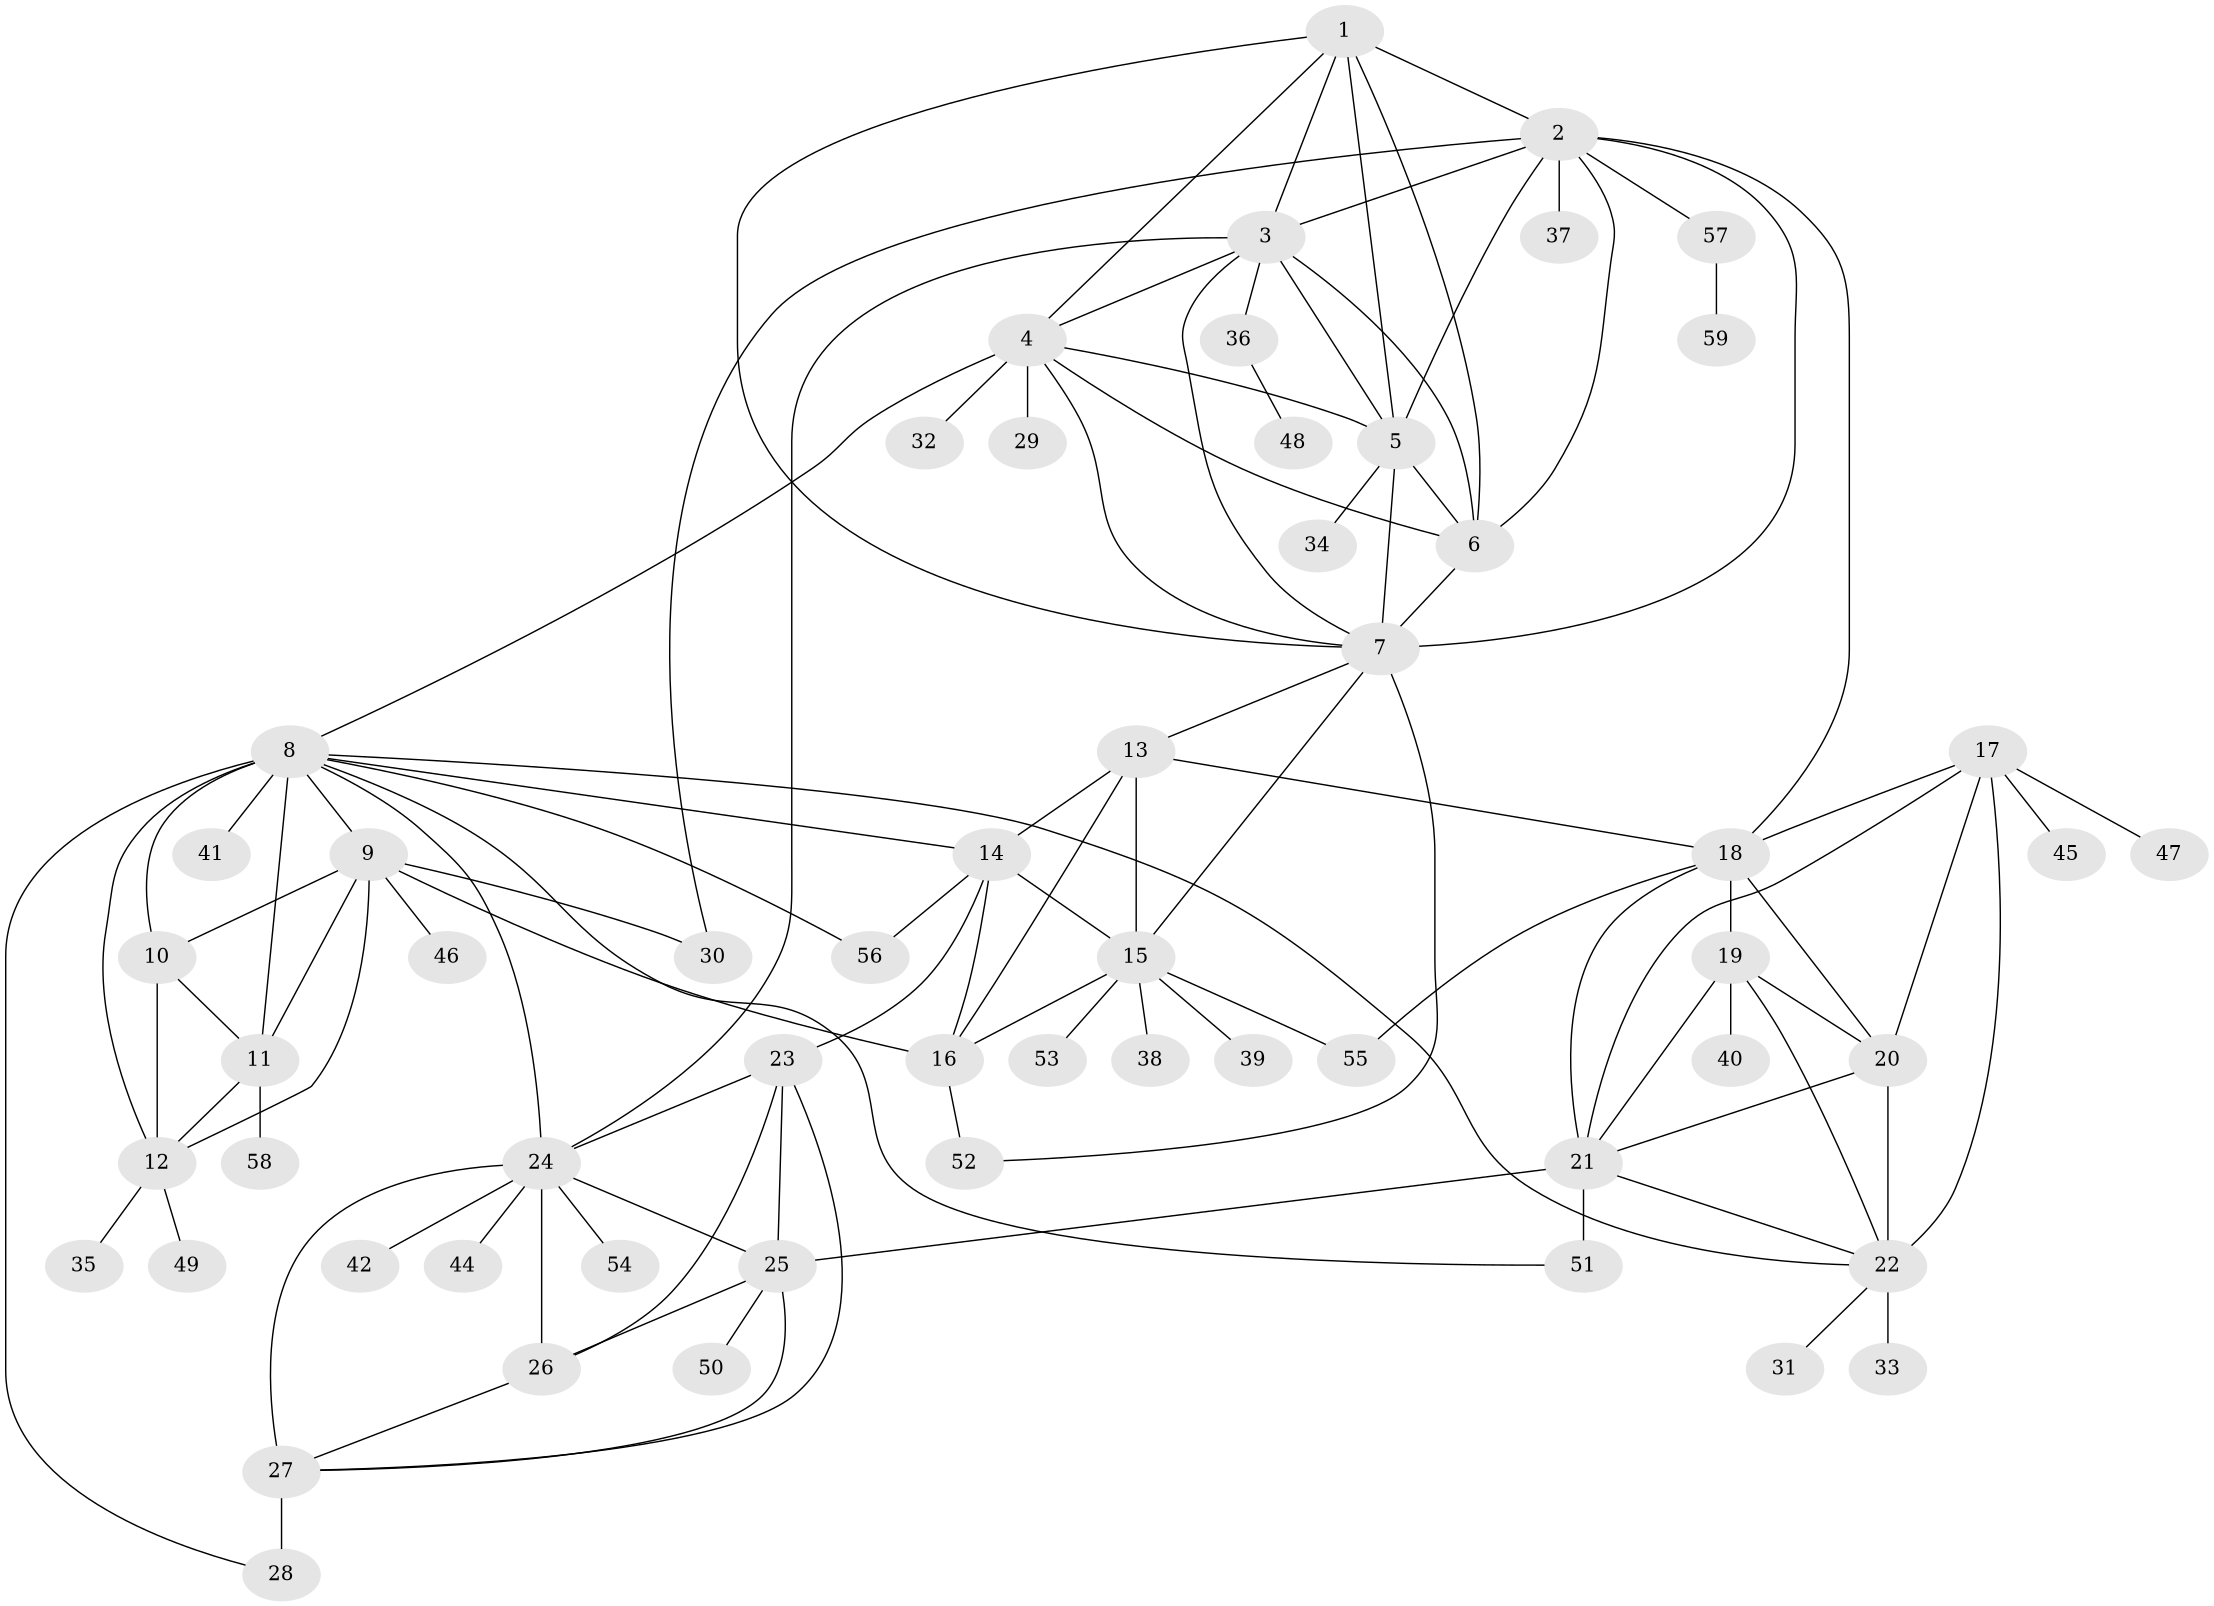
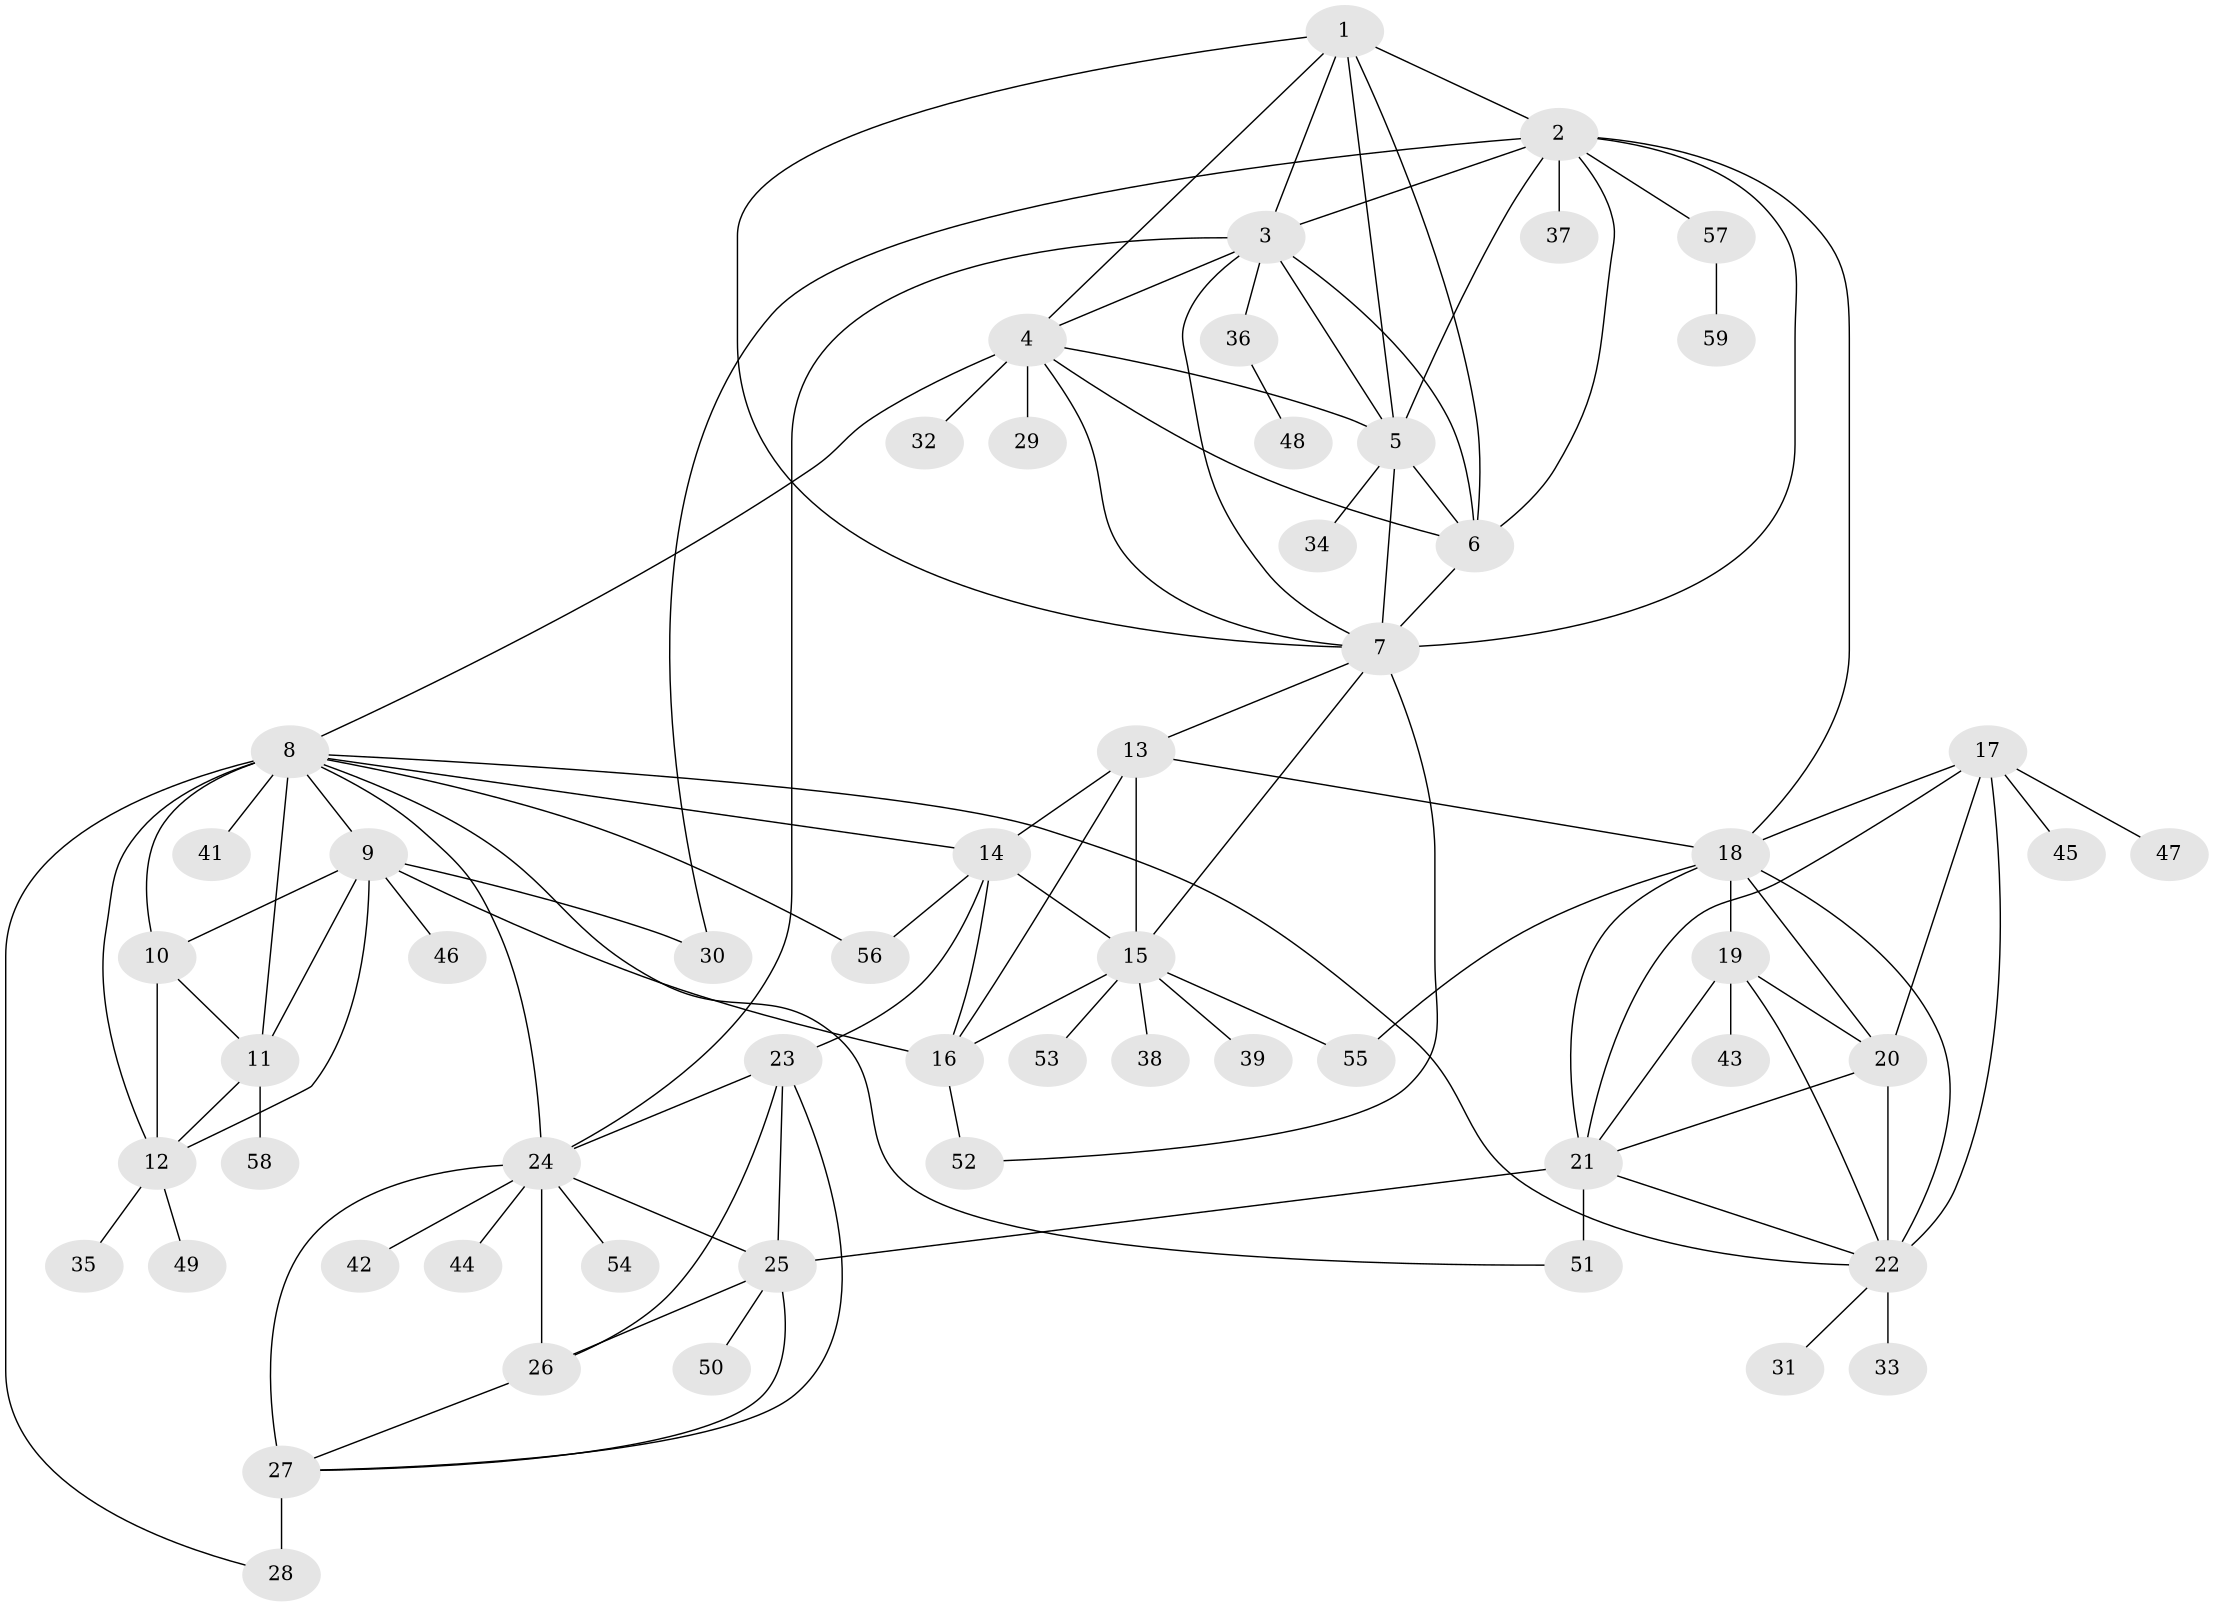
  graph {
    node [color=gray90 style=filled]
    edge [weight=1.0]
    1
    2
    3
    4
    5
    6
    7
    18
    30
    37
    57
    24
    36
    8
    29
    32
    34
    13
    15
    52
    22
    55
    19
    20
    21
    59
    25
    26
    27
    42
    44
    54
    48
    9
    10
    11
    12
    14
    28
    41
    51
    56
    16
    38
    39
    53
    46
    58
    35
    49
    23
    31
    33
    17
    45
    47
-   43 [label=40]
+   43
    50
    1 -- 2
    1 -- 3
    1 -- 4
    1 -- 5
    1 -- 6
    1 -- 7
    2 -- 3
    2 -- 5
    2 -- 6
    2 -- 7
    2 -- 18
    2 -- 30
    2 -- 37 [weight=2.0]
    2 -- 57
    3 -- 4
    3 -- 5
    3 -- 6
    3 -- 7
    3 -- 24
    3 -- 36
    4 -- 5
    4 -- 6
    4 -- 7
    4 -- 8
    4 -- 29 [weight=7.0]
    4 -- 32
    5 -- 6
    5 -- 7
    5 -- 34
    6 -- 7
    7 -- 13
    7 -- 15
    7 -- 52
+   18 -- 22 [weight=2.0]
    18 -- 55
    18 -- 19 [weight=2.0]
    18 -- 20 [weight=3.0]
    18 -- 21 [weight=2.0]
    57 -- 59
    24 -- 25 [weight=3.0]
    24 -- 26 [weight=5.0]
    24 -- 27 [weight=3.0]
    24 -- 42 [weight=6.0]
    24 -- 44
    24 -- 54
    36 -- 48
    8 -- 24
    8 -- 22
    8 -- 9 [weight=3.0]
    8 -- 10 [weight=5.0]
    8 -- 11 [weight=3.0]
    8 -- 12 [weight=3.0]
    8 -- 14
    8 -- 28
    8 -- 41
    8 -- 51
    8 -- 56
    13 -- 18
    13 -- 15 [weight=4.0]
    13 -- 14
    13 -- 16
    15 -- 55
    15 -- 16 [weight=4.0]
    15 -- 38
    15 -- 39
    15 -- 53 [weight=2.0]
    22 -- 31
    22 -- 33 [weight=2.0]
    19 -- 22
    19 -- 20
    19 -- 21
    19 -- 43 [weight=3.0]
    20 -- 22
    20 -- 21
    21 -- 22
    21 -- 25
    21 -- 51 [weight=2.0]
    25 -- 26
    25 -- 27
    25 -- 50 [weight=2.0]
    26 -- 27
    27 -- 28 [weight=2.0]
    9 -- 30 [weight=2.0]
    9 -- 10
    9 -- 11
    9 -- 12
    9 -- 16
    9 -- 46
    10 -- 11
    10 -- 12
    11 -- 12
    11 -- 58
    12 -- 35
    12 -- 49 [weight=3.0]
    14 -- 15 [weight=4.0]
    14 -- 56
    14 -- 16
    14 -- 23
    16 -- 52 [weight=2.0]
    23 -- 24 [weight=3.0]
    23 -- 25
    23 -- 26
    23 -- 27
    17 -- 18 [weight=2.0]
    17 -- 22
    17 -- 20
    17 -- 21
    17 -- 45 [weight=3.0]
    17 -- 47
  }
